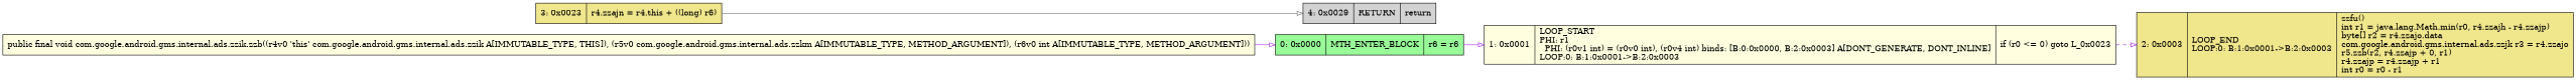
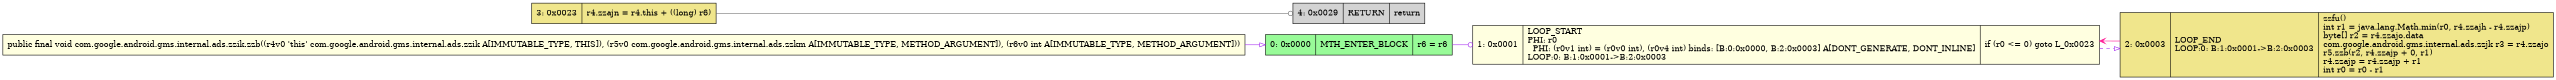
  digraph {
    rankdir=LR
    node [fillcolor=lightyellow shape=record style=filled]
    edge [arrowhead=odot color=purple]
    n1 [fillcolor=palegreen label="{0\:\ 0x0000|MTH_ENTER_BLOCK\l|r6 = r6\l}"]
-   n2 [label="{1\:\ 0x0001|LOOP_START\lPHI: r1 \l  PHI: (r0v1 int) = (r0v0 int), (r0v4 int) binds: [B:0:0x0000, B:2:0x0003] A[DONT_GENERATE, DONT_INLINE]\lLOOP:0: B:1:0x0001\-\>B:2:0x0003\l|if (r0 \<= 0) goto L_0x0023\l}"]
+   n2 [label="{1\:\ 0x0001|LOOP_START\lPHI: r0 \l  PHI: (r0v1 int) = (r0v0 int), (r0v4 int) binds: [B:0:0x0000, B:2:0x0003] A[DONT_GENERATE, DONT_INLINE]\lLOOP:0: B:1:0x0001\-\>B:2:0x0003\l|if (r0 \<= 0) goto L_0x0023\l}"]
    n3 [fillcolor=khaki label="{2\:\ 0x0003|LOOP_END\lLOOP:0: B:1:0x0001\-\>B:2:0x0003\l|zzfu()\lint r1 = java.lang.Math.min(r0, r4.zzajh \- r4.zzajp)\lbyte[] r2 = r4.zzajo.data\lcom.google.android.gms.internal.ads.zzjk r3 = r4.zzajo\lr5.zzb(r2, r4.zzajp + 0, r1)\lr4.zzajp = r4.zzajp + r1\lint r0 = r0 \- r1\l}"]
    n4 [fillcolor=khaki label="{3\:\ 0x0023|r4.zzajn = r4.this + ((long) r6)\l}"]
    n5 [fillcolor=lightgrey label="{4\:\ 0x0029|RETURN\l|return\l}"]
    n6 [label="{public final void com.google.android.gms.internal.ads.zzik.zzb((r4v0 'this' com.google.android.gms.internal.ads.zzik A[IMMUTABLE_TYPE, THIS]), (r5v0 com.google.android.gms.internal.ads.zzkm A[IMMUTABLE_TYPE, METHOD_ARGUMENT]), (r6v0 int A[IMMUTABLE_TYPE, METHOD_ARGUMENT])) }"]
-   n1 -> n2 [arrowhead=onormal]
+   n1 -> n2
    n2 -> n3 [arrowhead=onormal style=dashed]
-   n4 -> n5 [arrowhead=onormal color=gray40]
+   n3 -> n2 [arrowhead=vee color=deeppink]
+   n4 -> n5 [color=gray40]
    n6 -> n1 [arrowhead=onormal]
  }
